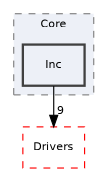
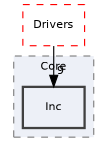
  digraph {
    compound=true
    node [fillcolor="#edf0f7" fontname=Helvetica fontsize=10 shape=box]
    n1 [color=grey25 label=Inc style="filled,bold,"]
    n2 [color=red label=Drivers style="dashed,"]
    subgraph cluster_1 {
      bgcolor="#edf0f7"
      fontname=Helvetica
      fontsize=10
      label=Core
      pencolor=grey50
      style="filled,dashed,"
      n1
    }
-   n1 -> n2 [fontname=Helvetica fontsize=10 headlabel=9 labeldistance=1.5 labelfontname=Helvetica labelfontsize=10]
+   n2 -> n1 [fontname=Helvetica fontsize=10 headlabel=9 labeldistance=1.5 labelfontname=Helvetica labelfontsize=10]
  }
